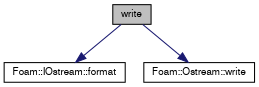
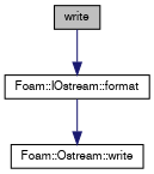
  digraph {
    rankdir=TB
    node [color=black fontname=FreeSans fontsize=10 shape=record]
    edge [color=midnightblue fontname=FreeSans fontsize=10 labelfontname=FreeSans labelfontsize=10 style=solid]
    n1 [fillcolor=grey75 fontcolor=black height=0.2 label=write style=filled width=0.4]
    n2 [height=0.2 label="Foam::IOstream::format" width=0.4]
    n3 [height=0.2 label="Foam::Ostream::write" width=0.4]
    n1 -> n2
-   n1 -> n3
+   n2 -> n3
  }
